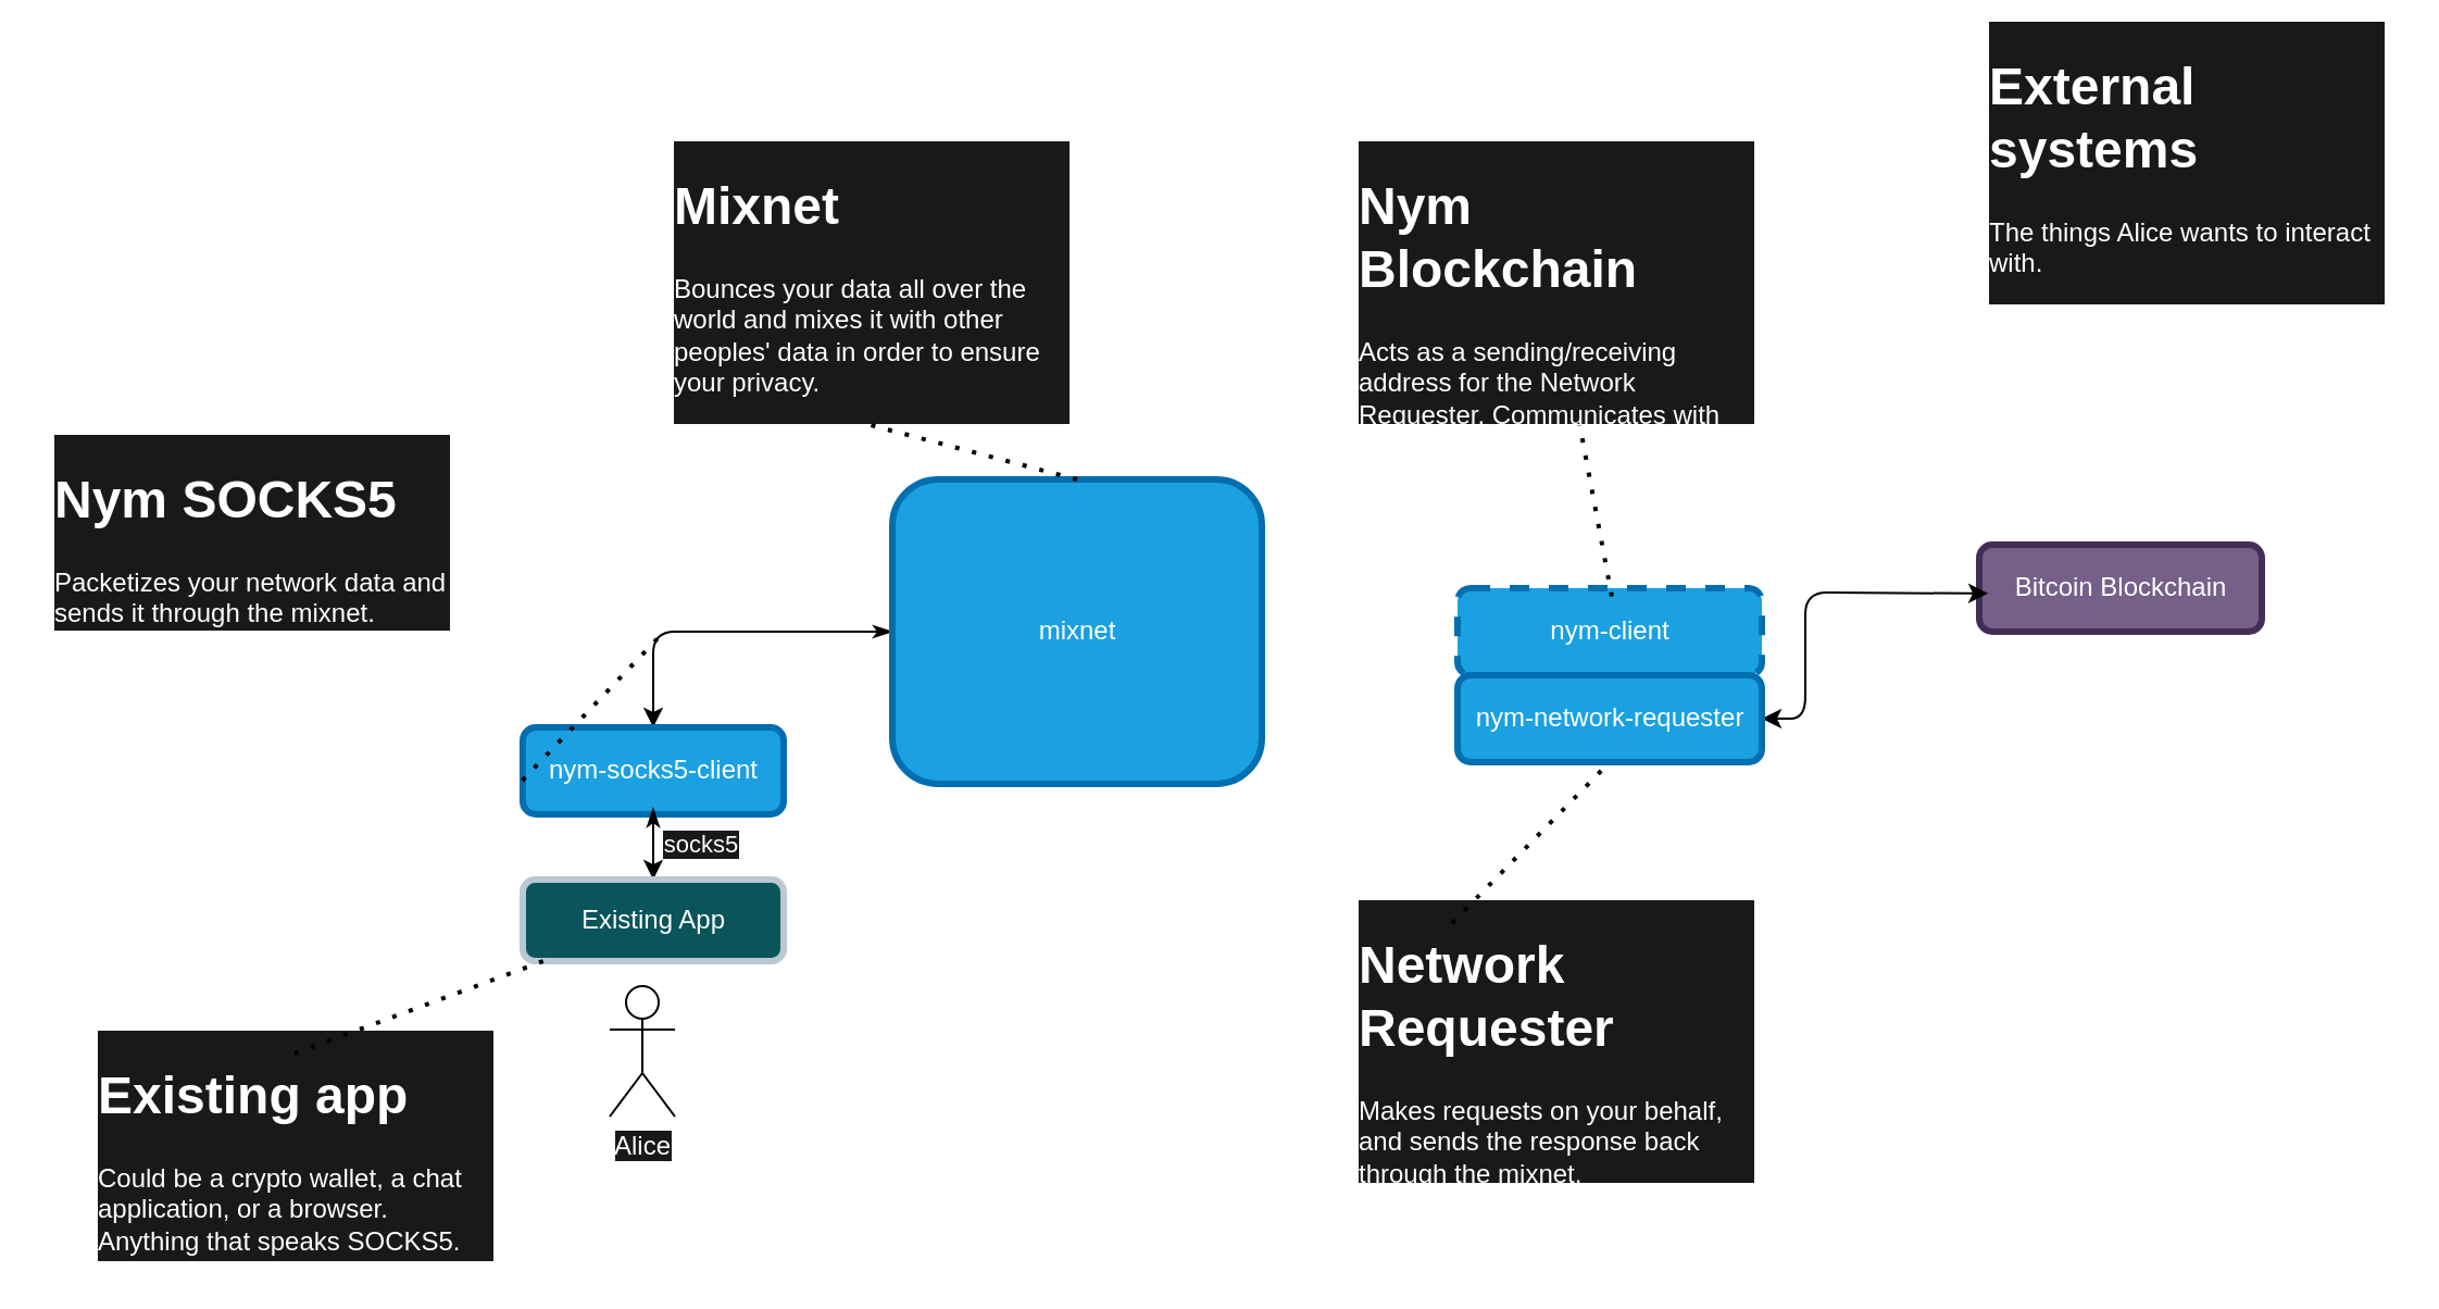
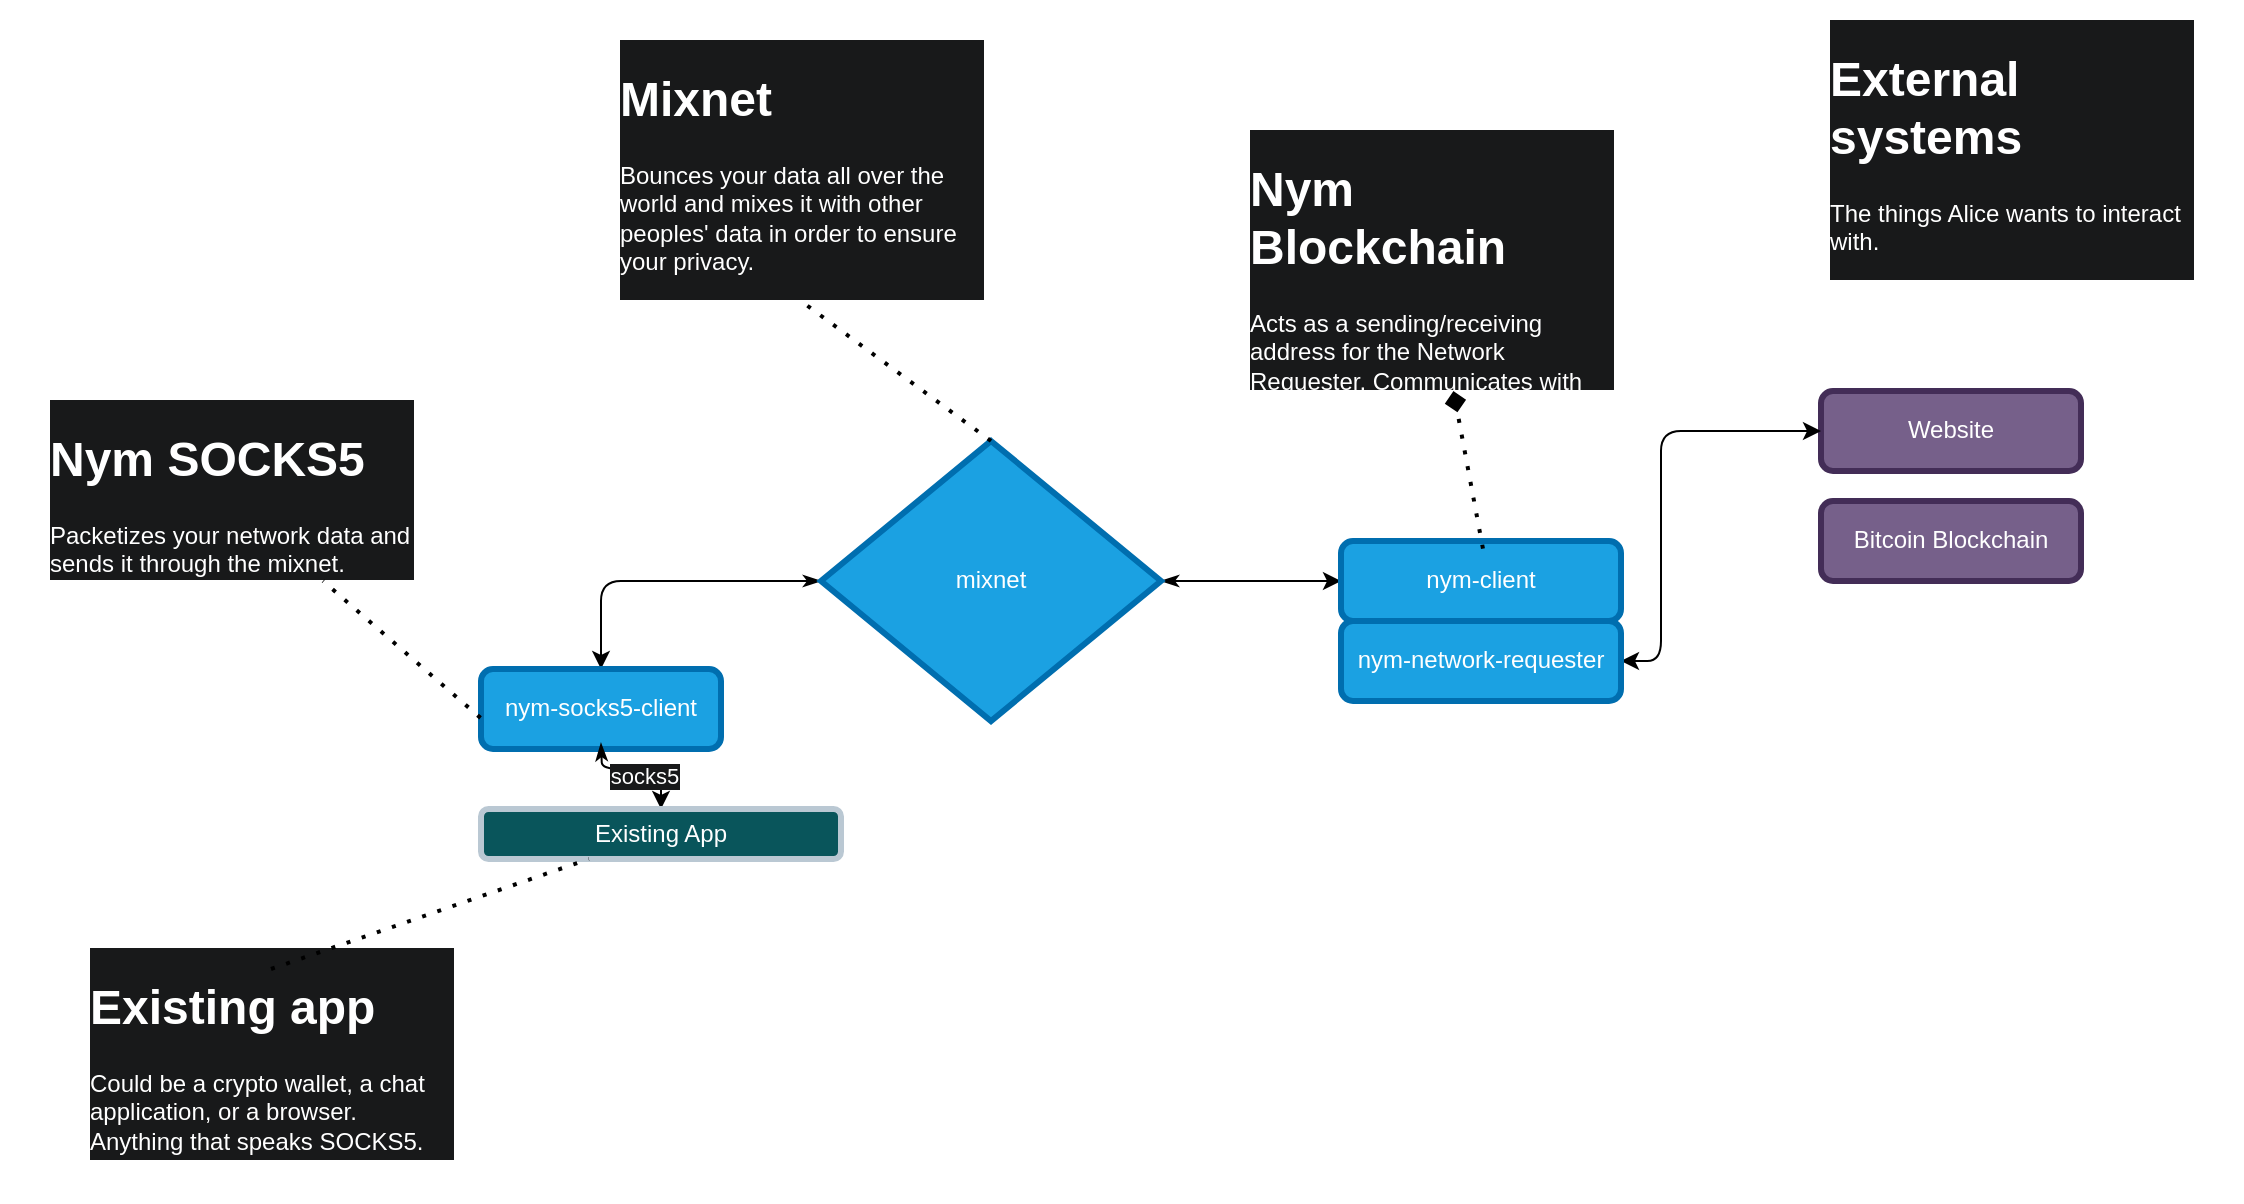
  <mxCell id="0" />
  <mxCell id="1" parent="0" />
+ <mxCell id="2" value="" style="edgeStyle=orthogonalEdgeStyle;rounded=1;orthogonalLoop=1;jettySize=auto;html=1;exitX=0;exitY=0.5;exitDx=0;exitDy=0;startArrow=classic;startFill=1;fontColor=#FFFFFF;endArrow=classicThin;endFill=1;entryX=1;entryY=0.5;entryDx=0;entryDy=0;" parent="1" source="15" target="13" edge="1"><mxGeometry relative="1" as="geometry"><mxPoint x="445" y="160" as="targetPoint" /><Array as="points"><mxPoint x="660" y="290" /><mxPoint x="660" y="290" /></Array></mxGeometry></mxCell>
  <mxCell id="3" value="Bitcoin Blockchain" style="rounded=1;strokeWidth=3;shadow=0;html=1;fillColor=#76608A;fontColor=#FFFFFF;labelBorderColor=none;strokeColor=#432D57;" parent="1" vertex="1"><mxGeometry x="910" y="250" width="130" height="40" as="geometry" /></mxCell>
+ <mxCell id="4" value="Website" style="rounded=1;strokeWidth=3;shadow=0;html=1;fillColor=#76608A;fontColor=#FFFFFF;labelBorderColor=none;strokeColor=#432D57;" parent="1" vertex="1"><mxGeometry x="910" y="195" width="130" height="40" as="geometry" /></mxCell>
  <mxCell id="5" style="edgeStyle=orthogonalEdgeStyle;rounded=1;orthogonalLoop=1;jettySize=auto;html=1;entryX=0;entryY=0.5;entryDx=0;entryDy=0;startArrow=classic;startFill=1;endArrow=classicThin;endFill=1;strokeColor=#000000;strokeWidth=1;fontColor=#FFFFFF;" parent="1" source="6" target="13" edge="1"><mxGeometry relative="1" as="geometry"><Array as="points"><mxPoint x="300" y="290" /></Array><mxPoint x="429.04" y="161.28" as="targetPoint" /></mxGeometry></mxCell>
  <mxCell id="6" value="nym-socks5-client" style="rounded=1;strokeWidth=3;shadow=0;html=1;fontColor=#FFFFFF;fillColor=#1BA1E2;strokeColor=#006EAF;" parent="1" vertex="1"><mxGeometry x="240" y="334" width="120" height="40" as="geometry" /></mxCell>
  <mxCell id="7" style="edgeStyle=orthogonalEdgeStyle;rounded=1;orthogonalLoop=1;jettySize=auto;html=1;startArrow=classic;startFill=1;endArrow=classicThin;endFill=1;strokeColor=#000000;strokeWidth=1;fontColor=#FFFFFF;" parent="1" source="8" edge="1"><mxGeometry relative="1" as="geometry"><mxPoint x="300" y="371" as="targetPoint" /></mxGeometry></mxCell>
- <mxCell id="8" value="Existing App" style="rounded=1;strokeWidth=3;shadow=0;html=1;fontColor=#ffffff;fillColor=#09555B;strokeColor=#BAC8D3;" parent="1" vertex="1"><mxGeometry x="240" y="404" width="120" height="37.5" as="geometry" /></mxCell>
+ <mxCell id="8" value="Existing App" style="rounded=1;strokeWidth=3;shadow=0;html=1;fontColor=#ffffff;fillColor=#09555B;strokeColor=#BAC8D3;" parent="1" vertex="1"><mxGeometry x="240" y="404" width="180" height="25" as="geometry" /></mxCell>
  <mxCell id="9" value="&lt;font&gt;socks5&lt;/font&gt;" style="edgeLabel;html=1;align=center;verticalAlign=middle;resizable=0;points=[];labelBackgroundColor=#18191A;fontColor=#FFFFFF;" parent="1" vertex="1" connectable="0"><mxGeometry x="305" y="290.001" as="geometry"><mxPoint x="16" y="97.62" as="offset" /></mxGeometry></mxCell>
- <mxCell id="10" value="&lt;font color=&quot;#ffffff&quot; style=&quot;background-color: rgb(24 , 25 , 26)&quot;&gt;Alice&lt;/font&gt;" style="shape=umlActor;verticalLabelPosition=bottom;labelBackgroundColor=#ffffff;verticalAlign=top;html=1;outlineConnect=0;" parent="1" vertex="1"><mxGeometry x="280" y="453" width="30" height="60" as="geometry" /></mxCell>
- <mxCell id="12" value="" style="endArrow=classic;startArrow=classic;html=1;entryX=0.031;entryY=0.561;entryDx=0;entryDy=0;entryPerimeter=0;exitX=1;exitY=0.5;exitDx=0;exitDy=0;" parent="1" source="16" target="3" edge="1"><mxGeometry width="50" height="50" relative="1" as="geometry"><mxPoint x="690" y="290" as="sourcePoint" /><mxPoint x="740" y="240" as="targetPoint" /><Array as="points"><mxPoint x="830" y="330" /><mxPoint x="830" y="272" /></Array></mxGeometry></mxCell>
- <mxCell id="13" value="mixnet" style="rounded=1;strokeWidth=3;shadow=0;html=1;fontColor=#FFFFFF;fillColor=#1BA1E2;strokeColor=#006EAF;" parent="1" vertex="1"><mxGeometry x="410" y="220" width="170" height="140" as="geometry" /></mxCell>
+ <mxCell id="11" value="" style="endArrow=classic;startArrow=classic;html=1;entryX=0;entryY=0.5;entryDx=0;entryDy=0;exitX=1;exitY=0.5;exitDx=0;exitDy=0;" parent="1" source="16" target="4" edge="1"><mxGeometry width="50" height="50" relative="1" as="geometry"><mxPoint x="690" y="290" as="sourcePoint" /><mxPoint x="740" y="240" as="targetPoint" /><Array as="points"><mxPoint x="830" y="330" /><mxPoint x="830" y="215" /></Array></mxGeometry></mxCell>
+ <mxCell id="13" value="mixnet" style="rhombus;strokeWidth=3;shadow=0;html=1;fontColor=#FFFFFF;fillColor=#1BA1E2;strokeColor=#006EAF;" parent="1" vertex="1"><mxGeometry x="410" y="220" width="170" height="140" as="geometry" /></mxCell>
  <mxCell id="14" value="" style="group;" parent="1" vertex="1" connectable="0"><mxGeometry x="670" y="270" width="140" height="80" as="geometry" /></mxCell>
- <mxCell id="15" value="nym-client" style="rounded=1;strokeWidth=3;shadow=0;html=1;fontColor=#FFFFFF;fillColor=#1BA1E2;strokeColor=#006EAF;dashed=1;" parent="14" vertex="1"><mxGeometry width="140" height="40" as="geometry" /></mxCell>
+ <mxCell id="15" value="nym-client" style="rounded=1;strokeWidth=3;shadow=0;html=1;fontColor=#FFFFFF;fillColor=#1BA1E2;strokeColor=#006EAF;" parent="14" vertex="1"><mxGeometry width="140" height="40" as="geometry" /></mxCell>
  <mxCell id="16" value="nym-network-requester" style="rounded=1;strokeWidth=3;shadow=0;html=1;fontColor=#FFFFFF;comic=0;fillColor=#1BA1E2;strokeColor=#006EAF;" parent="14" vertex="1"><mxGeometry y="40" width="140" height="40" as="geometry" /></mxCell>
  <mxCell id="17" value="&lt;h1&gt;Existing app&lt;/h1&gt;&lt;p&gt;Could be a crypto wallet, a chat application, or a browser. Anything that speaks SOCKS5.&amp;nbsp;&lt;/p&gt;" style="text;html=1;strokeColor=none;fillColor=none;spacing=5;spacingTop=-20;whiteSpace=wrap;overflow=hidden;rounded=0;labelBackgroundColor=#18191A;fontColor=#FFFFFF;" parent="1" vertex="1"><mxGeometry x="40" y="484" width="190" height="96" as="geometry" /></mxCell>
- <mxCell id="18" value="&lt;h1&gt;Mixnet&lt;/h1&gt;&lt;p&gt;Bounces your data all over the world and mixes it with other peoples' data in order to ensure your privacy.&lt;/p&gt;" style="text;html=1;strokeColor=none;fillColor=none;spacing=5;spacingTop=-20;whiteSpace=wrap;overflow=hidden;rounded=0;labelBackgroundColor=#18191A;fontColor=#FFFFFF;" parent="1" vertex="1"><mxGeometry x="305" y="75" width="190" height="120" as="geometry" /></mxCell>
+ <mxCell id="18" value="&lt;h1&gt;Mixnet&lt;/h1&gt;&lt;p&gt;Bounces your data all over the world and mixes it with other peoples' data in order to ensure your privacy.&lt;/p&gt;" style="text;html=1;strokeColor=none;fillColor=none;spacing=5;spacingTop=-20;whiteSpace=wrap;overflow=hidden;rounded=0;labelBackgroundColor=#18191A;fontColor=#FFFFFF;" parent="1" vertex="1"><mxGeometry x="305" y="30" width="190" height="120" as="geometry" /></mxCell>
  <mxCell id="19" value="&lt;h1&gt;Nym SOCKS5&lt;/h1&gt;&lt;p&gt;Packetizes your network data and sends it through the mixnet.&lt;br&gt;&lt;/p&gt;" style="text;html=1;strokeColor=none;fillColor=none;spacing=5;spacingTop=-20;whiteSpace=wrap;overflow=hidden;rounded=0;labelBackgroundColor=#18191A;fontColor=#FFFFFF;" parent="1" vertex="1"><mxGeometry x="20" y="210" width="190" height="80" as="geometry" /></mxCell>
- <mxCell id="20" value="&lt;h1&gt;Network Requester&lt;/h1&gt;&lt;p&gt;Makes requests on your behalf, and sends the response back through the mixnet.&lt;/p&gt;" style="text;html=1;strokeColor=none;fillColor=none;spacing=5;spacingTop=-20;whiteSpace=wrap;overflow=hidden;rounded=0;labelBackgroundColor=#18191A;fontColor=#FFFFFF;" parent="1" vertex="1"><mxGeometry x="620" y="424" width="190" height="120" as="geometry" /></mxCell>
  <mxCell id="21" value="&lt;h1&gt;Nym Blockchain&lt;/h1&gt;&lt;p&gt;Acts as a sending/receiving address for the Network Requester. Communicates with the mixnet.&lt;/p&gt;" style="text;html=1;strokeColor=none;fillColor=none;spacing=5;spacingTop=-20;whiteSpace=wrap;overflow=hidden;rounded=0;labelBackgroundColor=#18191A;fontColor=#FFFFFF;" parent="1" vertex="1"><mxGeometry x="620" y="75" width="190" height="120" as="geometry" /></mxCell>
  <mxCell id="22" value="&lt;h1&gt;External systems&lt;/h1&gt;&lt;p&gt;The things Alice wants to interact with.&lt;/p&gt;" style="text;html=1;strokeColor=none;fillColor=none;spacing=5;spacingTop=-20;whiteSpace=wrap;overflow=hidden;rounded=0;labelBackgroundColor=#18191A;fontColor=#FFFFFF;" parent="1" vertex="1"><mxGeometry x="910" y="20" width="190" height="120" as="geometry" /></mxCell>
- <mxCell id="23" value="" style="endArrow=none;dashed=1;html=1;dashPattern=1 3;strokeWidth=2;exitX=-0.002;exitY=0.611;exitDx=0;exitDy=0;exitPerimeter=0;" parent="1" source="6" target="9" edge="1"><mxGeometry width="50" height="50" relative="1" as="geometry"><mxPoint x="90" y="335" as="sourcePoint" /><mxPoint x="130" y="380" as="targetPoint" /></mxGeometry></mxCell>
+ <mxCell id="23" value="" style="endArrow=none;dashed=1;html=1;dashPattern=1 3;strokeWidth=2;exitX=-0.002;exitY=0.611;exitDx=0;exitDy=0;exitPerimeter=0;" parent="1" source="6" target="19" edge="1"><mxGeometry width="50" height="50" relative="1" as="geometry"><mxPoint x="90" y="335" as="sourcePoint" /><mxPoint x="130" y="380" as="targetPoint" /></mxGeometry></mxCell>
  <mxCell id="24" value="" style="endArrow=none;dashed=1;html=1;dashPattern=1 3;strokeWidth=2;exitX=0.5;exitY=0;exitDx=0;exitDy=0;" parent="1" source="17" target="8" edge="1"><mxGeometry width="50" height="50" relative="1" as="geometry"><mxPoint x="360" y="560" as="sourcePoint" /><mxPoint x="410" y="510" as="targetPoint" /></mxGeometry></mxCell>
- <mxCell id="25" value="" style="endArrow=none;dashed=1;html=1;dashPattern=1 3;strokeWidth=2;entryX=0.5;entryY=1;entryDx=0;entryDy=0;exitX=0.25;exitY=0;exitDx=0;exitDy=0;" parent="1" source="20" target="16" edge="1"><mxGeometry width="50" height="50" relative="1" as="geometry"><mxPoint x="360" y="560" as="sourcePoint" /><mxPoint x="410" y="510" as="targetPoint" /></mxGeometry></mxCell>
  <mxCell id="26" value="" style="endArrow=none;dashed=1;html=1;dashPattern=1 3;strokeWidth=2;entryX=0.5;entryY=1;entryDx=0;entryDy=0;exitX=0.5;exitY=0;exitDx=0;exitDy=0;" parent="1" source="13" target="18" edge="1"><mxGeometry width="50" height="50" relative="1" as="geometry"><mxPoint x="360" y="560" as="sourcePoint" /><mxPoint x="410" y="510" as="targetPoint" /></mxGeometry></mxCell>
- <mxCell id="27" value="" style="endArrow=none;dashed=1;html=1;dashPattern=1 3;strokeWidth=2;exitX=0.507;exitY=0.096;exitDx=0;exitDy=0;exitPerimeter=0;" parent="1" source="15" target="21" edge="1"><mxGeometry width="50" height="50" relative="1" as="geometry"><mxPoint x="360" y="560" as="sourcePoint" /><mxPoint x="410" y="510" as="targetPoint" /></mxGeometry></mxCell>
+ <mxCell id="27" value="" style="endArrow=diamond;dashed=1;html=1;dashPattern=1 3;strokeWidth=2;exitX=0.507;exitY=0.096;exitDx=0;exitDy=0;exitPerimeter=0;" parent="1" source="15" target="21" edge="1"><mxGeometry width="50" height="50" relative="1" as="geometry"><mxPoint x="360" y="560" as="sourcePoint" /><mxPoint x="410" y="510" as="targetPoint" /></mxGeometry></mxCell>
